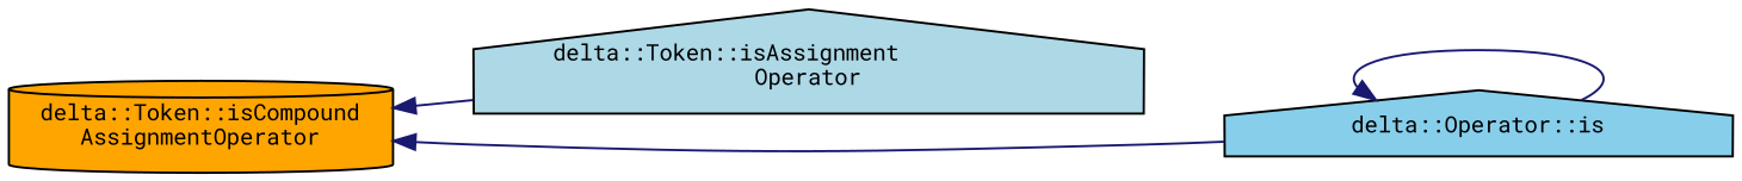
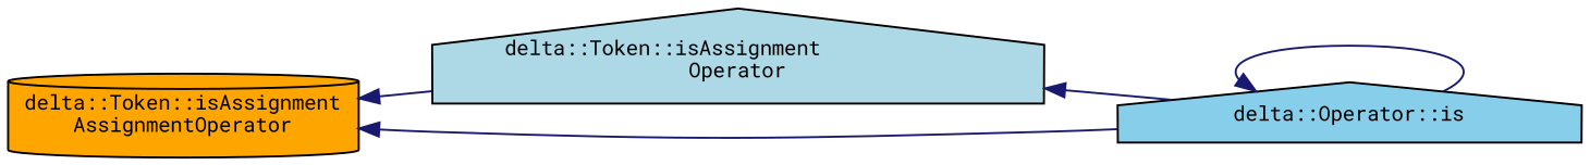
  digraph {
    fontname="Roboto Mono"
    rankdir=LR
    node [color=black fontname="Roboto Mono" fontsize=10 shape=house style=filled]
    edge [color=midnightblue dir=back fontname="Roboto Mono" fontsize=10 labelfontname=Helvetica labelfontsize=10 style=solid]
-   n1 [fillcolor=orange fontcolor=black height=0.2 label="delta::Token::isCompound\lAssignmentOperator" shape=cylinder width=0.4]
+   n1 [fillcolor=orange fontcolor=black height=0.2 label="delta::Token::isAssignment\lAssignmentOperator" shape=cylinder width=0.4]
    n2 [fillcolor=lightblue height=0.2 label="delta::Token::isAssignment\lOperator" width=0.4]
    n3 [fillcolor=skyblue height=0.2 label="delta::Operator::is" width=0.4]
    n1 -> n2
    n1 -> n3
+   n2 -> n3
    n3 -> n3
  }
